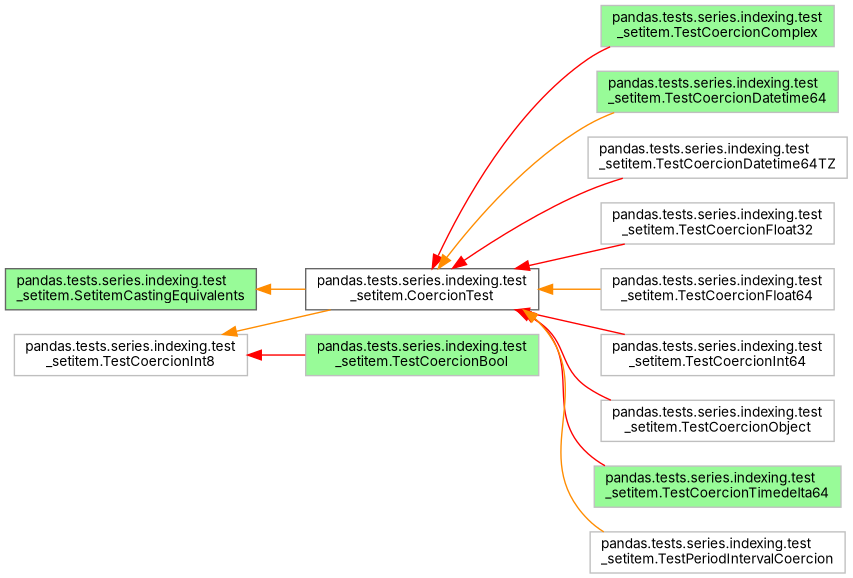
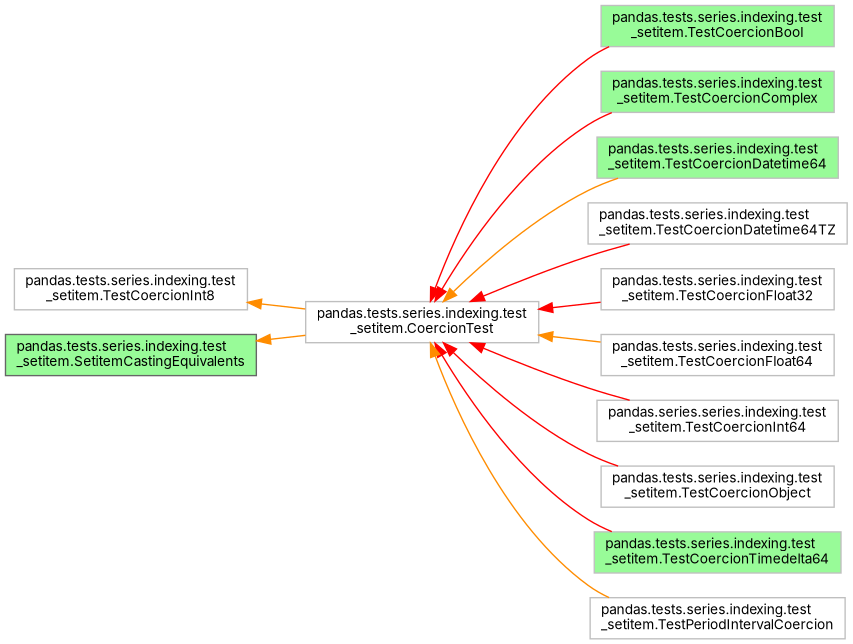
  digraph {
    fontname=Inter
    rankdir=LR
    node [color=grey75 fillcolor=white fontname=Inter fontsize=10 shape=box style=filled]
    edge [color=red dir=back fontname=Inter fontsize=10 labelfontname=Helvetica labelfontsize=10 style=solid]
-   n1 [color=gray40 fontcolor=black height=0.2 label="pandas.tests.series.indexing.test\l_setitem.CoercionTest" width=0.4]
+   n1 [fontcolor=black height=0.2 label="pandas.tests.series.indexing.test\l_setitem.CoercionTest" width=0.4]
    n2 [fillcolor=palegreen height=0.2 label="pandas.tests.series.indexing.test\l_setitem.TestCoercionBool" width=0.4]
    n3 [fillcolor=palegreen height=0.2 label="pandas.tests.series.indexing.test\l_setitem.TestCoercionComplex" width=0.4]
    n4 [fillcolor=palegreen height=0.2 label="pandas.tests.series.indexing.test\l_setitem.TestCoercionDatetime64" width=0.4]
    n5 [height=0.2 label="pandas.tests.series.indexing.test\l_setitem.TestCoercionDatetime64TZ" width=0.4]
    n6 [height=0.2 label="pandas.tests.series.indexing.test\l_setitem.TestCoercionFloat32" width=0.4]
    n7 [height=0.2 label="pandas.tests.series.indexing.test\l_setitem.TestCoercionFloat64" width=0.4]
-   n8 [height=0.2 label="pandas.tests.series.indexing.test\l_setitem.TestCoercionInt64" width=0.4]
+   n8 [height=0.2 label="pandas.series.series.indexing.test\l_setitem.TestCoercionInt64" width=0.4]
    n9 [height=0.2 label="pandas.tests.series.indexing.test\l_setitem.TestCoercionObject" width=0.4]
    n10 [fillcolor=palegreen height=0.2 label="pandas.tests.series.indexing.test\l_setitem.TestCoercionTimedelta64" width=0.4]
    n11 [height=0.2 label="pandas.tests.series.indexing.test\l_setitem.TestPeriodIntervalCoercion" width=0.4]
    n12 [height=0.2 label="pandas.tests.series.indexing.test\l_setitem.TestCoercionInt8" width=0.4]
    n13 [color=gray40 fillcolor=palegreen height=0.2 label="pandas.tests.series.indexing.test\l_setitem.SetitemCastingEquivalents" width=0.4]
-   n12 -> n2
+   n1 -> n2
    n1 -> n3
    n1 -> n4 [color=darkorange]
    n1 -> n5
    n1 -> n6
    n1 -> n7 [color=darkorange]
    n1 -> n8
    n1 -> n9
    n1 -> n10
    n1 -> n11 [color=darkorange]
    n12 -> n1 [color=darkorange]
    n13 -> n1 [color=darkorange]
  }
